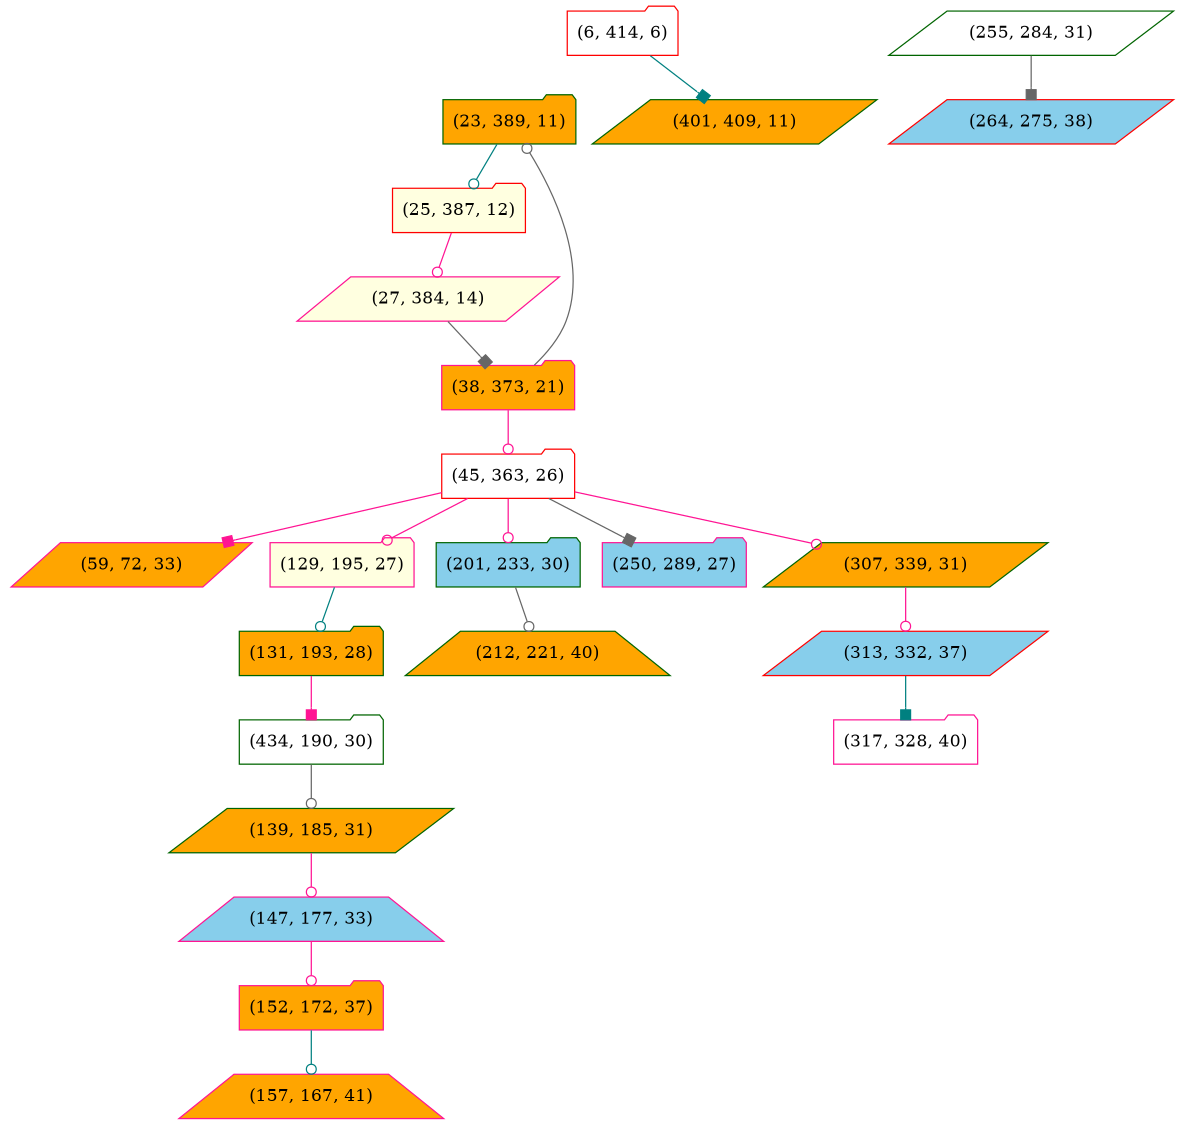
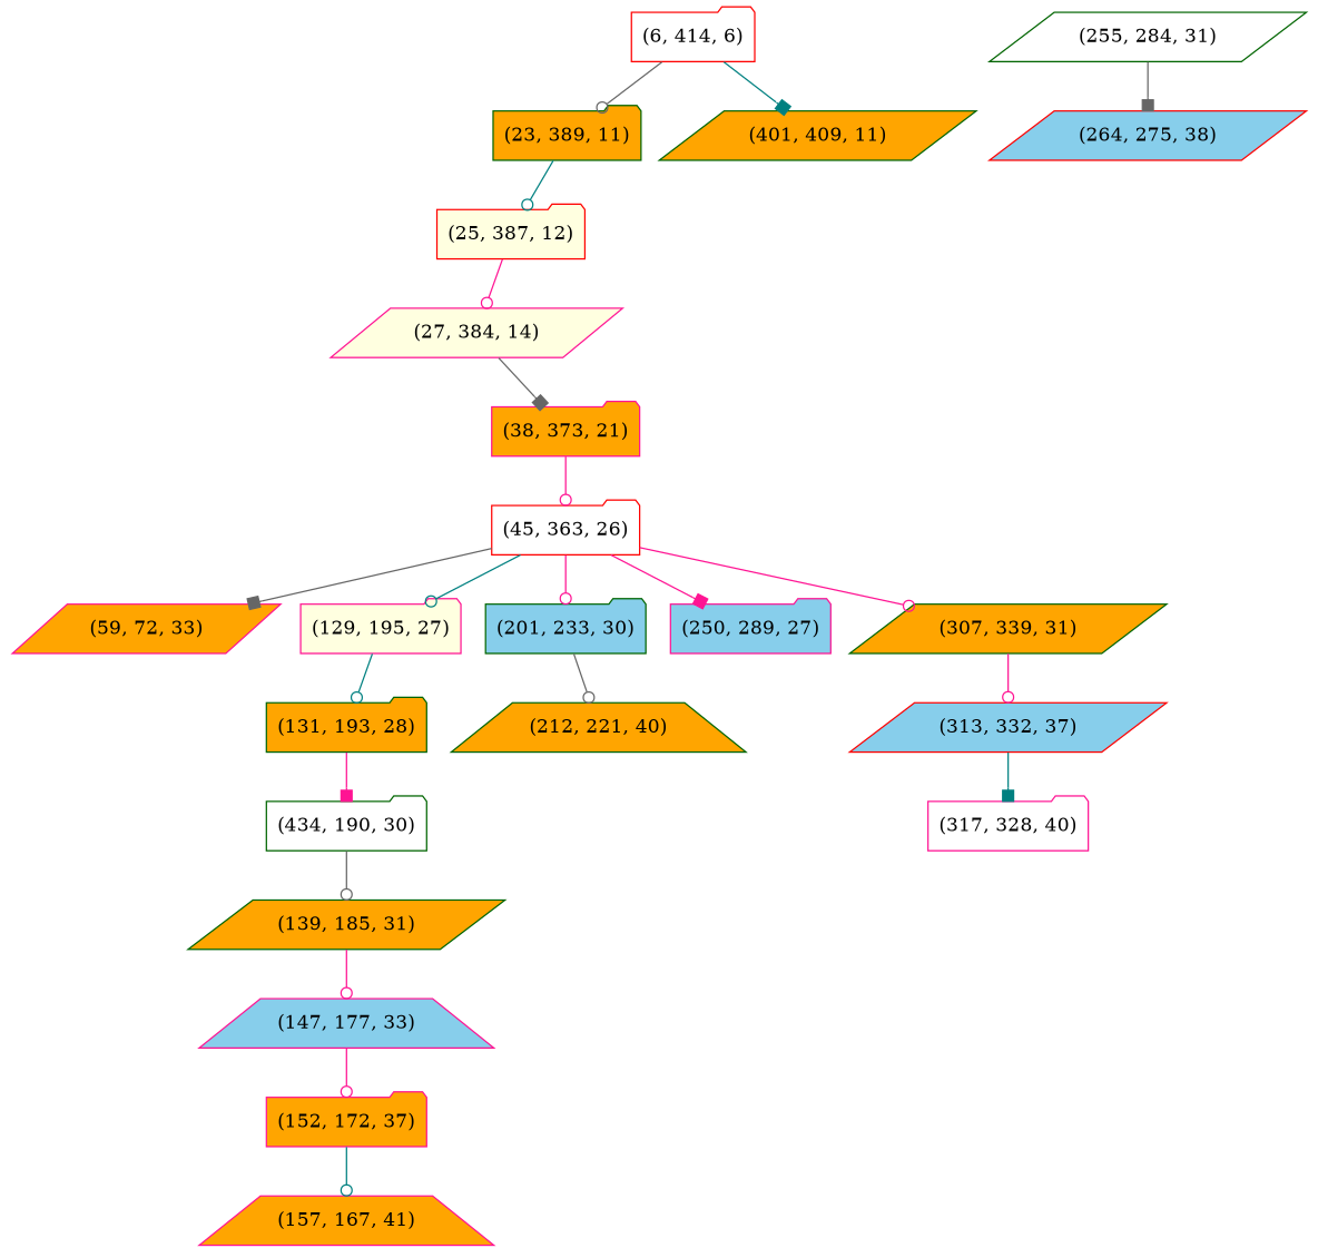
  digraph {
    node [color=darkgreen fillcolor=orange shape=folder style=filled]
    edge [arrowhead=odot color=deeppink]
    "(6, 414, 6)" [color=red fillcolor=white]
    "(23, 389, 11)"
    "(401, 409, 11)" [shape=parallelogram]
    "(25, 387, 12)" [color=red fillcolor=lightyellow]
    "(27, 384, 14)" [color=deeppink fillcolor=lightyellow shape=parallelogram]
    "(38, 373, 21)" [color=deeppink]
    "(45, 363, 26)" [color=red fillcolor=white]
    "(59, 72, 33)" [color=deeppink shape=parallelogram]
    "(129, 195, 27)" [color=deeppink fillcolor=lightyellow]
    "(201, 233, 30)" [fillcolor=skyblue]
    "(250, 289, 27)" [color=deeppink fillcolor=skyblue]
    "(307, 339, 31)" [shape=parallelogram]
    "(131, 193, 28)"
    "(212, 221, 40)" [shape=trapezium]
    "(313, 332, 37)" [color=red fillcolor=skyblue shape=parallelogram]
    n16 [fillcolor=white label="(434, 190, 30)"]
    "(139, 185, 31)" [shape=parallelogram]
    "(147, 177, 33)" [color=deeppink fillcolor=skyblue shape=trapezium]
    "(152, 172, 37)" [color=deeppink]
    "(157, 167, 41)" [color=deeppink shape=trapezium]
    "(255, 284, 31)" [fillcolor=white shape=parallelogram]
    "(264, 275, 38)" [color=red fillcolor=skyblue shape=parallelogram]
    "(317, 328, 40)" [color=deeppink fillcolor=white]
-   "(38, 373, 21)" -> "(23, 389, 11)" [color=gray40]
+   "(6, 414, 6)" -> "(23, 389, 11)" [color=gray40]
    "(6, 414, 6)" -> "(401, 409, 11)" [arrowhead=box color=teal]
    "(23, 389, 11)" -> "(25, 387, 12)" [color=teal]
    "(25, 387, 12)" -> "(27, 384, 14)"
    "(27, 384, 14)" -> "(38, 373, 21)" [arrowhead=box color=gray40]
    "(38, 373, 21)" -> "(45, 363, 26)"
-   "(45, 363, 26)" -> "(59, 72, 33)" [arrowhead=box]
-   "(45, 363, 26)" -> "(129, 195, 27)"
+   "(45, 363, 26)" -> "(59, 72, 33)" [arrowhead=box color=gray40]
+   "(45, 363, 26)" -> "(129, 195, 27)" [color=teal]
    "(45, 363, 26)" -> "(201, 233, 30)"
-   "(45, 363, 26)" -> "(250, 289, 27)" [arrowhead=box color=gray40]
+   "(45, 363, 26)" -> "(250, 289, 27)" [arrowhead=box]
    "(45, 363, 26)" -> "(307, 339, 31)"
    "(129, 195, 27)" -> "(131, 193, 28)" [color=teal]
    "(201, 233, 30)" -> "(212, 221, 40)" [color=gray40]
    "(307, 339, 31)" -> "(313, 332, 37)"
    "(131, 193, 28)" -> n16 [arrowhead=box]
    "(313, 332, 37)" -> "(317, 328, 40)" [arrowhead=box color=teal]
    n16 -> "(139, 185, 31)" [color=gray40]
    "(139, 185, 31)" -> "(147, 177, 33)"
    "(147, 177, 33)" -> "(152, 172, 37)"
    "(152, 172, 37)" -> "(157, 167, 41)" [color=teal]
    "(255, 284, 31)" -> "(264, 275, 38)" [arrowhead=box color=gray40]
  }
